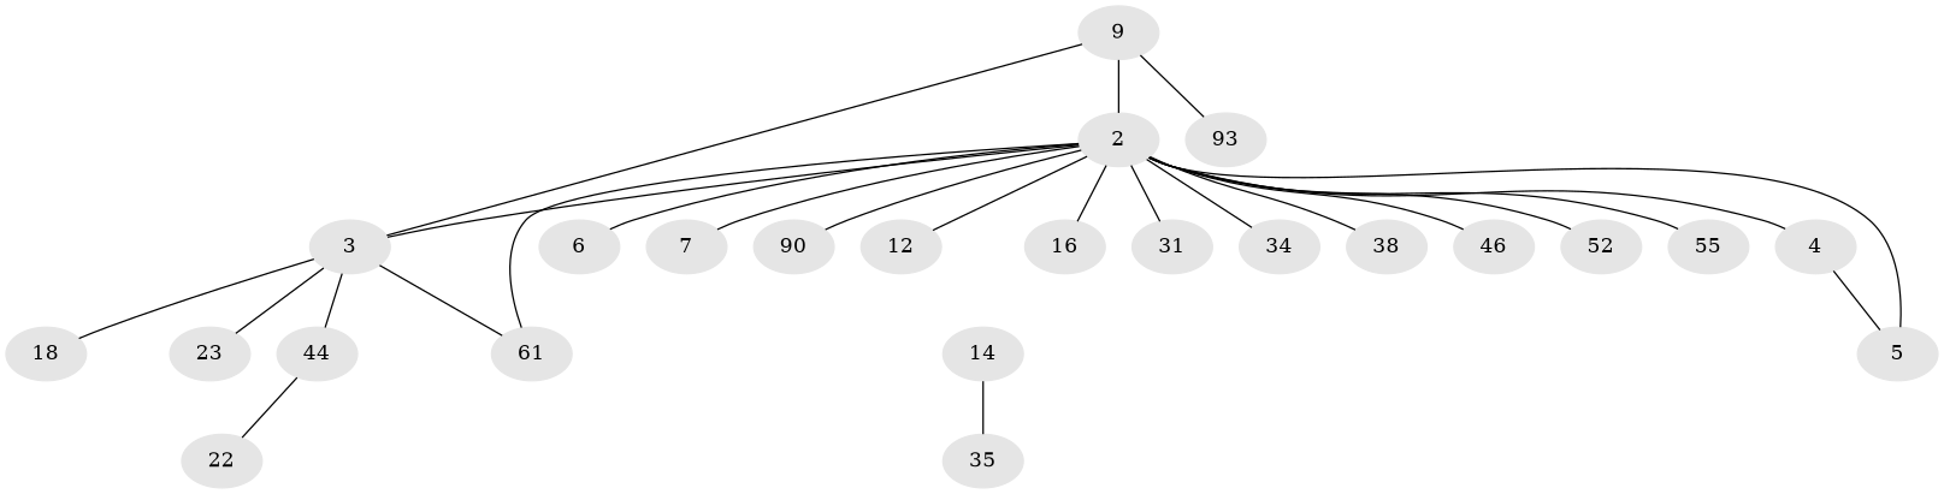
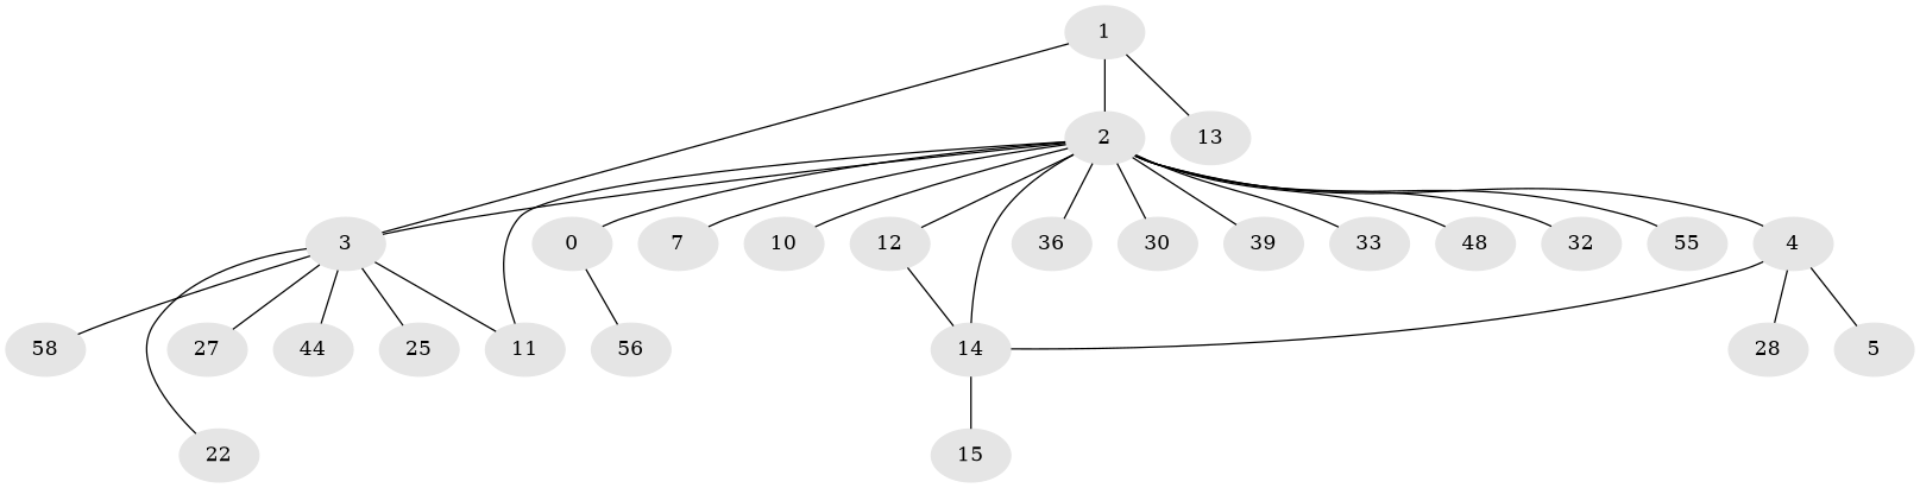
  graph {
    node [color=gray90 style=filled]
-   1 [label=9]
+   1
    2
    3 [super="+19+20+27+29+9"]
-   13 [label=93]
+   13
    4 [super="+8+21+41"]
    5 [super="+26"]
-   6
+   6 [label=0]
    7 [super="+47"]
-   10 [label=90]
-   11 [label=61]
+   10
+   11
    12 [super="+44+17"]
-   16
-   30 [super="+51" label=31]
-   34
-   38
-   48 [label=46]
-   52
+   16 [label=36]
+   30 [super="+51"]
+   34 [label=39]
+   38 [label=33]
+   48
+   52 [label=32]
    55
-   18
+   18 [label=58]
    22
-   23 [super="+39"]
+   23 [super="+39" label=27]
    n22 [label=44]
+   25
    14 [super="+37+43"]
-   15 [label=35]
+   28
+   56
+   15
    1 -- 2
    1 -- 3
    1 -- 13
    2 -- 3
    2 -- 4 [weight=2]
-   2 -- 5
+   2 -- 14
    2 -- 6
    2 -- 7
    2 -- 10
    2 -- 11
    2 -- 12
    2 -- 16
    2 -- 30
    2 -- 34
    2 -- 38
    2 -- 48
    2 -- 52
    2 -- 55
    3 -- 11
    3 -- 18
-   n22 -- 22
+   3 -- 22
    3 -- 23
    3 -- n22
+   3 -- 25
    4 -- 5
+   4 -- 14
+   4 -- 28
+   6 -- 56
+   12 -- 14
    14 -- 15
  }
